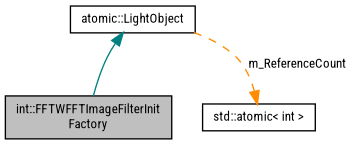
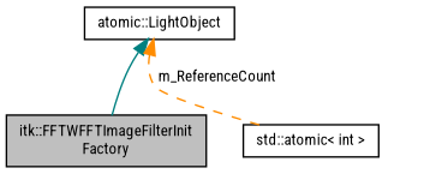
  digraph {
    fontname="Roboto Condensed"
    node [color=black fillcolor=white fontname="Roboto Condensed" fontsize=10 shape=record style=filled]
    edge [dir=back fontname="Roboto Condensed" fontsize=10 labelfontname=Helvetica labelfontsize=10]
-   n1 [fillcolor=grey75 fontcolor=black height=0.2 label="int::FFTWFFTImageFilterInit\lFactory" width=0.4]
+   n1 [fillcolor=grey75 fontcolor=black height=0.2 label="itk::FFTWFFTImageFilterInit\lFactory" width=0.4]
    n2 [height=0.2 label="atomic::LightObject" width=0.4]
    n3 [height=0.2 label="std::atomic\< int \>" width=0.4]
    n2 -> n1 [color=teal style=solid]
-   n3 -> n2 [color=darkorange label=" m_ReferenceCount" style=dashed]
+   n2 -> n3 [color=darkorange label=" m_ReferenceCount" style=dashed]
  }
